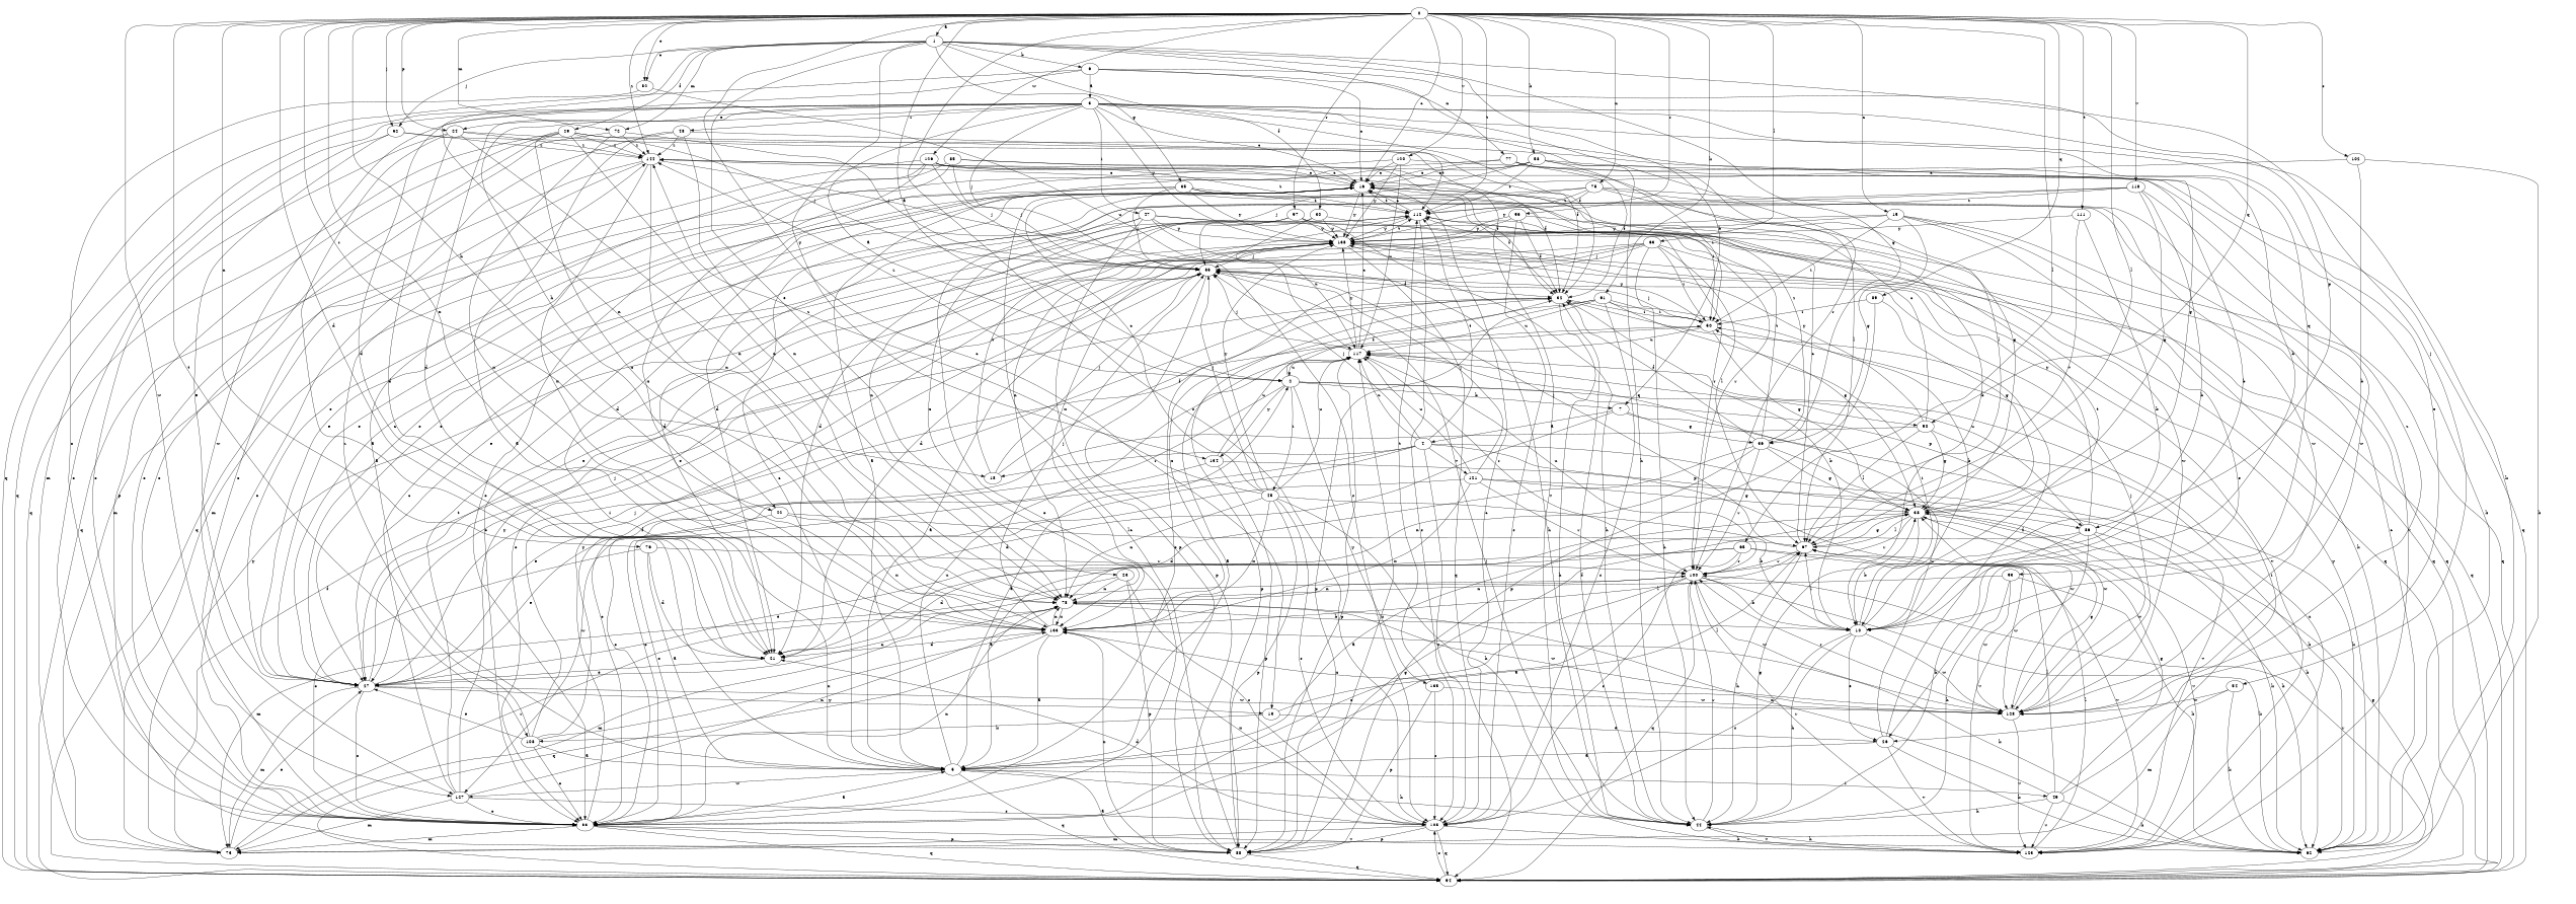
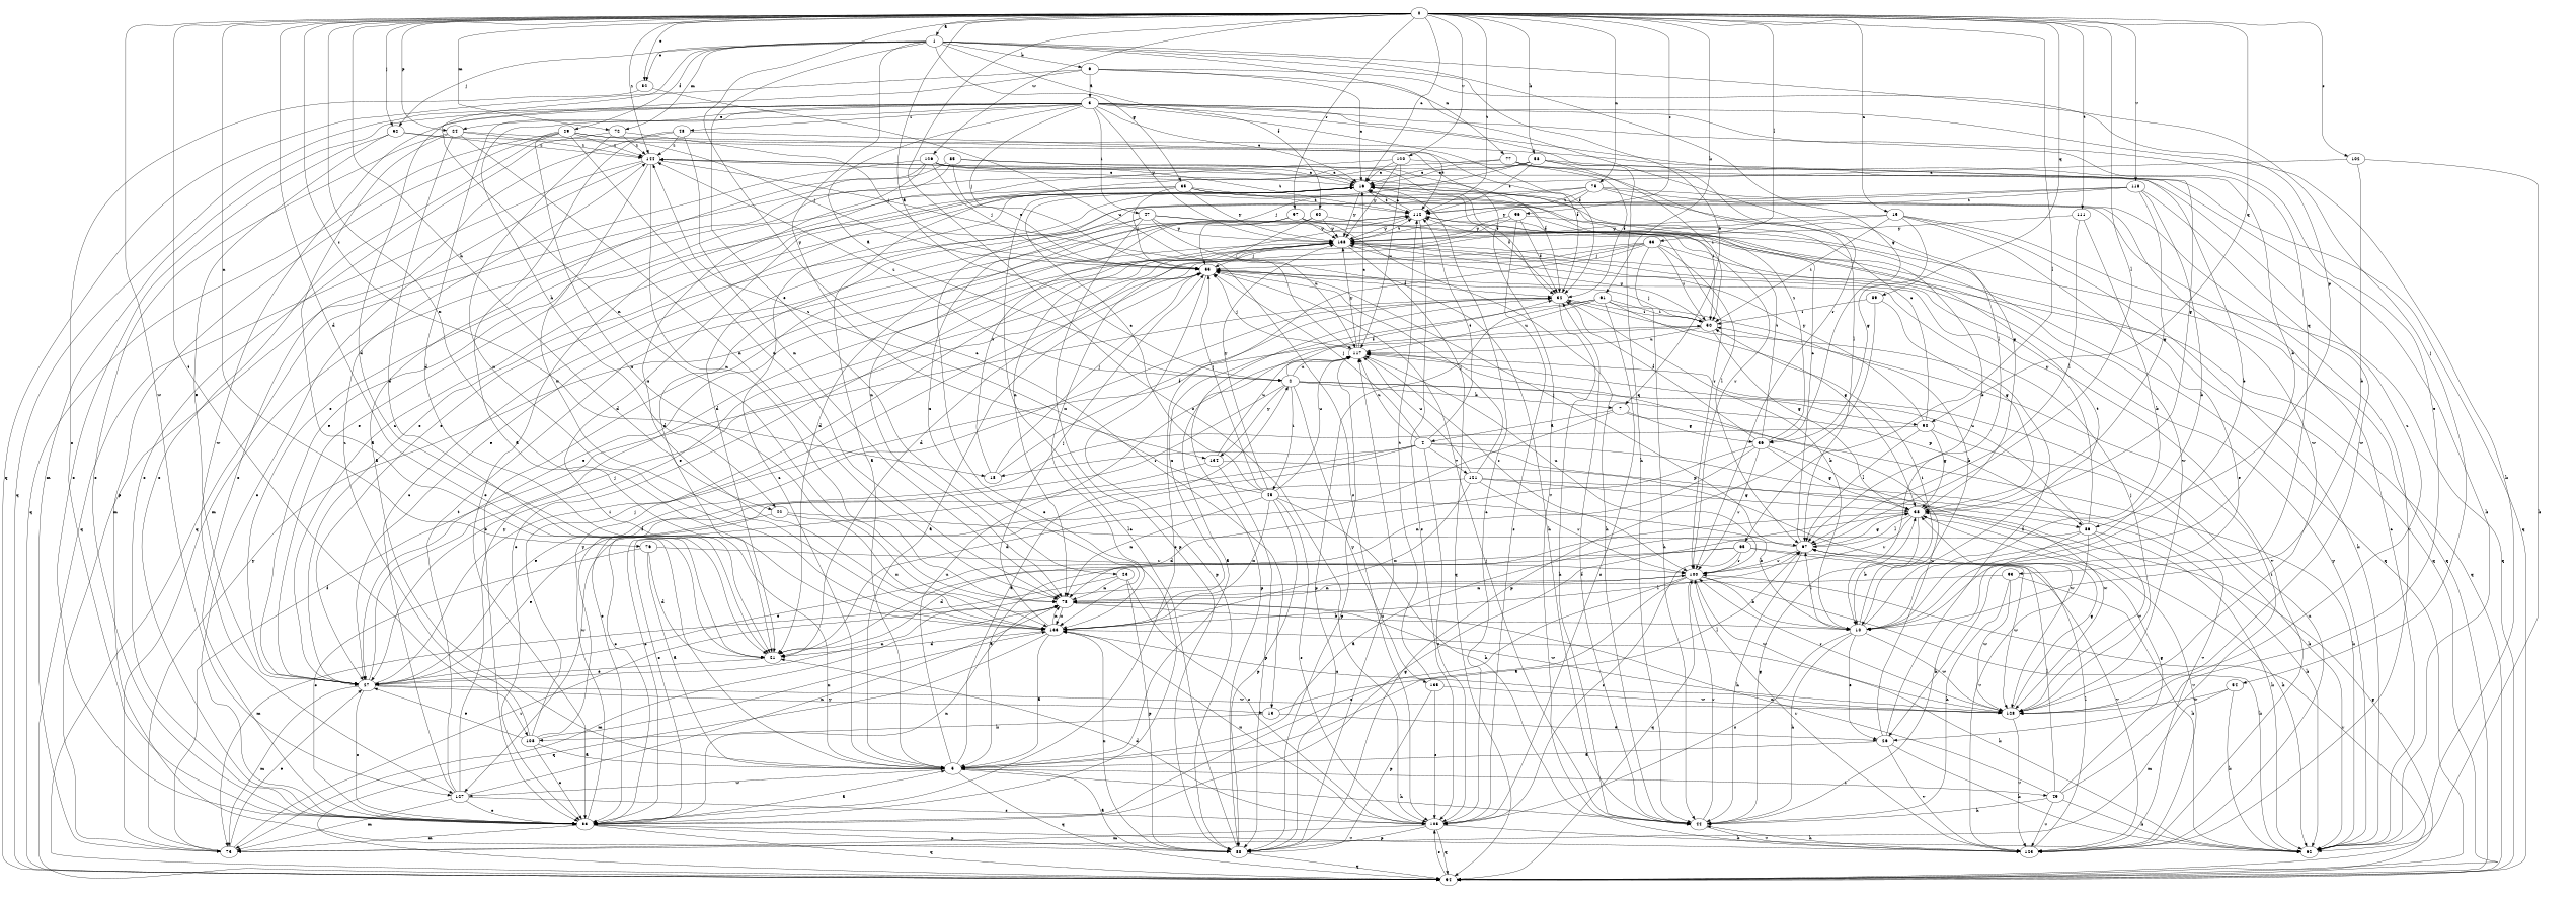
  strict digraph {
    0
    1
    2
    13
    15
    16
    21
    42
    52
    58
    61
    63
    65
    67
    72
    75
    76
    82
    89
    90
    96
    97
    n23 [label=18]
    102
    105
    108
    111
    112
    118
    120
    126
    127
    133
    144
    24
    6
    7
    23
    29
    30
    35
    36
    54
    77
    78
    134
    32
    45
    83
    86
    117
    135
    26
    62
    94
    138
    50
    27
    123
    55
    73
    10
    88
    38
    44
    100
    128
    5
    85
    3
    4
    47
    48
    93
    121
    49
    0 -> 1 [label=a]
    0 -> 2 [label=a]
    0 -> 13 [label=c]
    0 -> 15 [label=c]
    0 -> 16 [label=c]
    0 -> 21 [label=d]
    0 -> 42 [label=h]
    0 -> 52 [label=j]
    0 -> 58 [label=k]
    0 -> 61 [label=k]
    0 -> 63 [label=l]
    0 -> 65 [label=l]
    0 -> 67 [label=l]
    0 -> 72 [label=m]
    0 -> 75 [label=n]
    0 -> 76 [label=n]
    0 -> 82 [label=o]
    0 -> 89 [label=q]
    0 -> 90 [label=q]
    0 -> 96 [label=r]
    0 -> 97 [label=r]
    0 -> n23 [label=r]
    0 -> 102 [label=s]
    0 -> 105 [label=s]
    0 -> 108 [label=t]
    0 -> 111 [label=t]
    0 -> 112 [label=t]
    0 -> 118 [label=v]
    0 -> 120 [label=v]
    0 -> 126 [label=w]
    0 -> 127 [label=w]
    0 -> 133 [label=x]
    0 -> 144 [label=z]
    0 -> 24 [label=p]
    1 -> 52 [label=j]
    1 -> 72 [label=m]
    1 -> 82 [label=o]
    1 -> 6 [label=b]
    1 -> 7 [label=b]
    1 -> 23 [label=e]
    1 -> 29 [label=f]
    1 -> 30 [label=f]
    1 -> 35 [label=g]
    1 -> 36 [label=g]
    1 -> 54 [label=j]
    1 -> 77 [label=n]
    1 -> 78 [label=n]
    1 -> 134 [label=y]
    2 -> 90 [label=q]
    2 -> 144 [label=z]
    2 -> 7 [label=b]
    2 -> 134 [label=y]
    2 -> 32 [label=f]
    2 -> 45 [label=i]
    2 -> 83 [label=o]
    2 -> 86 [label=p]
-   117 -> 2 [label=u]
+   2 -> 117 [label=u]
    2 -> 135 [label=y]
    13 -> 67 [label=l]
    13 -> 108 [label=k]
    13 -> 26 [label=e]
    15 -> 133 [label=x]
    15 -> 36 [label=g]
    15 -> 26 [label=e]
    15 -> 62 [label=k]
    15 -> 94 [label=q]
    15 -> 138 [label=y]
    15 -> 50 [label=i]
    16 -> 112 [label=t]
    16 -> 32 [label=f]
    16 -> 138 [label=y]
    16 -> 27 [label=e]
    21 -> 27 [label=e]
    42 -> 67 [label=l]
    42 -> 133 [label=x]
    42 -> 27 [label=e]
    52 -> 144 [label=z]
    52 -> 83 [label=o]
    52 -> 27 [label=e]
    52 -> 123 [label=v]
    58 -> 16 [label=c]
    58 -> 67 [label=l]
    58 -> 112 [label=t]
    58 -> 94 [label=q]
    58 -> 50 [label=i]
    58 -> 55 [label=j]
    58 -> 73 [label=m]
    61 -> 105 [label=s]
    61 -> 133 [label=x]
    61 -> 117 [label=u]
    61 -> 50 [label=i]
    61 -> 10 [label=b]
    61 -> 88 [label=p]
    61 -> 38 [label=g]
    63 -> 21 [label=d]
    63 -> 67 [label=l]
    63 -> 83 [label=o]
    63 -> 94 [label=q]
    63 -> 50 [label=i]
    63 -> 27 [label=e]
    63 -> 55 [label=j]
    63 -> 44 [label=h]
    65 -> 21 [label=d]
    65 -> 105 [label=s]
    65 -> 27 [label=e]
    65 -> 123 [label=v]
    65 -> 100 [label=r]
    65 -> 128 [label=w]
    67 -> 16 [label=c]
    67 -> 55 [label=j]
    67 -> 38 [label=g]
    67 -> 44 [label=h]
    67 -> 100 [label=r]
    72 -> 133 [label=x]
    72 -> 144 [label=z]
    72 -> 83 [label=o]
    72 -> 55 [label=j]
    75 -> 21 [label=d]
    75 -> 112 [label=t]
    75 -> 138 [label=y]
    75 -> 27 [label=e]
    75 -> 123 [label=v]
    75 -> 38 [label=g]
    75 -> 128 [label=w]
    76 -> 21 [label=d]
    76 -> 83 [label=o]
    76 -> 100 [label=r]
    76 -> 5 [label=a]
    82 -> 83 [label=o]
    82 -> 117 [label=u]
    89 -> 50 [label=i]
    89 -> 88 [label=p]
    89 -> 38 [label=g]
    90 -> 16 [label=c]
    90 -> 67 [label=l]
    90 -> 62 [label=k]
    90 -> 138 [label=y]
    90 -> 27 [label=e]
    90 -> 38 [label=g]
    96 -> 105 [label=s]
    96 -> 78 [label=n]
    96 -> 32 [label=f]
    96 -> 94 [label=q]
    96 -> 138 [label=y]
    97 -> 21 [label=d]
    97 -> 94 [label=q]
    97 -> 138 [label=y]
    97 -> 27 [label=e]
    97 -> 44 [label=h]
    n23 -> 112 [label=t]
    n23 -> 32 [label=f]
    n23 -> 55 [label=j]
    102 -> 16 [label=c]
    102 -> 62 [label=k]
    102 -> 10 [label=b]
    105 -> 16 [label=c]
    105 -> 21 [label=d]
    105 -> 133 [label=x]
    105 -> 62 [label=k]
    105 -> 94 [label=q]
    105 -> 73 [label=m]
    105 -> 88 [label=p]
    108 -> 133 [label=x]
    108 -> 144 [label=z]
    108 -> 32 [label=f]
    108 -> 83 [label=o]
    108 -> 27 [label=e]
    108 -> 55 [label=j]
    108 -> 5 [label=a]
-   111 -> 67 [label=v]
+   111 -> 67 [label=l]
    111 -> 138 [label=y]
    111 -> 10 [label=b]
    112 -> 16 [label=c]
    112 -> 105 [label=s]
    112 -> 83 [label=o]
    112 -> 94 [label=q]
    112 -> 138 [label=y]
    118 -> 112 [label=t]
    118 -> 83 [label=o]
    118 -> 27 [label=e]
    118 -> 10 [label=b]
    118 -> 38 [label=g]
    118 -> 128 [label=w]
    120 -> 16 [label=c]
    120 -> 83 [label=o]
    120 -> 117 [label=u]
    120 -> 62 [label=k]
    120 -> 138 [label=y]
    126 -> 16 [label=c]
    126 -> 112 [label=t]
    126 -> 133 [label=x]
    126 -> 32 [label=f]
    126 -> 55 [label=j]
    126 -> 73 [label=m]
    126 -> 5 [label=a]
    127 -> 16 [label=c]
    127 -> 105 [label=s]
    127 -> 112 [label=t]
    127 -> 78 [label=n]
    127 -> 83 [label=o]
    127 -> 138 [label=y]
    127 -> 73 [label=m]
    133 -> 21 [label=d]
    133 -> 67 [label=l]
    133 -> 78 [label=n]
    133 -> 62 [label=k]
    133 -> 94 [label=q]
    133 -> 55 [label=j]
    133 -> 5 [label=a]
    144 -> 16 [label=c]
    144 -> 105 [label=s]
    144 -> 133 [label=x]
    144 -> 78 [label=n]
    144 -> 83 [label=o]
    144 -> 94 [label=q]
    24 -> 21 [label=d]
    24 -> 144 [label=z]
    24 -> 78 [label=n]
    24 -> 83 [label=o]
    24 -> 55 [label=j]
    24 -> 5 [label=a]
    6 -> 16 [label=c]
    6 -> 21 [label=d]
    6 -> 86 [label=p]
    6 -> 94 [label=q]
    6 -> 100 [label=r]
    6 -> 3 [label=a]
    7 -> 21 [label=d]
    7 -> 36 [label=g]
    7 -> 62 [label=k]
    7 -> 4 [label=a]
    23 -> 105 [label=s]
    23 -> 78 [label=n]
    23 -> 73 [label=m]
    23 -> 88 [label=p]
    29 -> 133 [label=x]
    29 -> 144 [label=z]
    29 -> 78 [label=n]
    29 -> 32 [label=f]
    29 -> 83 [label=o]
    29 -> 94 [label=q]
    29 -> 88 [label=p]
    29 -> 38 [label=g]
    30 -> 78 [label=n]
    30 -> 117 [label=u]
    30 -> 138 [label=y]
    30 -> 100 [label=r]
    35 -> 21 [label=d]
    35 -> 112 [label=t]
    35 -> 138 [label=y]
    35 -> 50 [label=i]
    35 -> 27 [label=e]
    35 -> 55 [label=j]
    35 -> 10 [label=b]
    36 -> 21 [label=d]
    36 -> 112 [label=t]
    36 -> 144 [label=z]
    36 -> 78 [label=n]
    36 -> 32 [label=f]
    36 -> 38 [label=g]
    36 -> 100 [label=r]
    36 -> 128 [label=w]
    54 -> 62 [label=k]
    54 -> 73 [label=m]
    54 -> 128 [label=w]
    77 -> 16 [label=c]
    77 -> 67 [label=l]
    77 -> 32 [label=f]
    77 -> 10 [label=b]
    77 -> 5 [label=a]
    78 -> 133 [label=x]
    78 -> 73 [label=m]
    78 -> 10 [label=b]
    78 -> 128 [label=w]
    134 -> 83 [label=o]
    134 -> 117 [label=u]
    134 -> 88 [label=p]
    134 -> 128 [label=w]
    32 -> 50 [label=i]
    32 -> 10 [label=b]
    32 -> 88 [label=p]
    32 -> 44 [label=h]
    45 -> 16 [label=c]
    45 -> 105 [label=s]
    45 -> 133 [label=x]
    45 -> 144 [label=z]
    45 -> 78 [label=n]
    45 -> 117 [label=u]
    45 -> 138 [label=y]
    45 -> 55 [label=j]
    45 -> 10 [label=b]
    45 -> 88 [label=p]
    45 -> 44 [label=h]
    83 -> 78 [label=n]
    83 -> 94 [label=q]
    83 -> 138 [label=y]
    83 -> 123 [label=v]
    83 -> 73 [label=m]
    83 -> 88 [label=p]
    83 -> 38 [label=g]
    83 -> 5 [label=a]
    86 -> 117 [label=u]
    86 -> 62 [label=k]
    86 -> 138 [label=y]
    86 -> 123 [label=v]
    86 -> 44 [label=h]
    86 -> 128 [label=w]
    86 -> 5 [label=a]
    117 -> 16 [label=c]
    117 -> 138 [label=y]
    117 -> 55 [label=j]
    117 -> 88 [label=p]
    117 -> 100 [label=r]
    135 -> 105 [label=s]
    135 -> 112 [label=t]
    135 -> 88 [label=p]
    135 -> 128 [label=w]
    26 -> 32 [label=f]
    26 -> 117 [label=u]
    26 -> 62 [label=k]
    26 -> 123 [label=v]
    26 -> 5 [label=a]
    62 -> 16 [label=c]
    62 -> 138 [label=y]
    94 -> 105 [label=s]
    94 -> 38 [label=g]
    94 -> 100 [label=r]
    138 -> 112 [label=t]
    138 -> 83 [label=o]
    138 -> 94 [label=q]
    138 -> 27 [label=e]
    138 -> 123 [label=v]
    138 -> 55 [label=j]
    50 -> 117 [label=u]
    50 -> 138 [label=y]
    50 -> 55 [label=j]
    50 -> 38 [label=g]
    50 -> 5 [label=a]
    27 -> 13 [label=y]
    27 -> 16 [label=c]
    27 -> 78 [label=n]
    27 -> 83 [label=o]
    27 -> 50 [label=i]
    27 -> 55 [label=j]
    27 -> 73 [label=m]
    27 -> 128 [label=w]
    123 -> 67 [label=l]
    123 -> 117 [label=u]
    123 -> 44 [label=h]
    123 -> 100 [label=r]
    55 -> 32 [label=f]
    55 -> 88 [label=p]
    55 -> 5 [label=a]
    73 -> 32 [label=f]
    73 -> 138 [label=y]
    73 -> 27 [label=e]
    73 -> 100 [label=r]
    10 -> 67 [label=l]
    10 -> 105 [label=s]
    10 -> 112 [label=t]
    10 -> 26 [label=e]
    10 -> 50 [label=i]
    10 -> 44 [label=h]
    10 -> 128 [label=w]
    88 -> 16 [label=c]
    88 -> 133 [label=x]
    88 -> 117 [label=u]
    88 -> 94 [label=q]
    88 -> 5 [label=a]
    38 -> 67 [label=l]
    38 -> 62 [label=k]
    38 -> 123 [label=v]
    38 -> 10 [label=b]
    38 -> 100 [label=r]
    38 -> 5 [label=a]
    44 -> 32 [label=f]
    44 -> 123 [label=v]
    44 -> 55 [label=j]
    44 -> 38 [label=g]
    44 -> 100 [label=r]
    100 -> 78 [label=n]
    100 -> 83 [label=o]
    100 -> 117 [label=u]
    100 -> 62 [label=k]
    100 -> 94 [label=q]
    100 -> 10 [label=b]
    100 -> 128 [label=w]
    100 -> 5 [label=a]
    128 -> 133 [label=x]
    128 -> 144 [label=z]
    128 -> 123 [label=v]
    128 -> 55 [label=j]
    128 -> 38 [label=g]
    128 -> 100 [label=r]
    5 -> 2 [label=a]
    5 -> 16 [label=c]
    5 -> 127 [label=w]
    5 -> 117 [label=u]
    5 -> 94 [label=q]
    5 -> 44 [label=h]
    5 -> 49 [label=i]
    85 -> 16 [label=c]
    85 -> 32 [label=f]
    85 -> 94 [label=q]
    85 -> 27 [label=e]
-   85 -> 55 [label=j]
+   85 -> 55 [label=e]
    3 -> 2 [label=a]
    3 -> 16 [label=c]
    3 -> 21 [label=d]
    3 -> 42 [label=h]
    3 -> 127 [label=w]
    3 -> 24 [label=e]
    3 -> 32 [label=f]
    3 -> 26 [label=e]
    3 -> 62 [label=k]
    3 -> 94 [label=q]
    3 -> 138 [label=y]
    3 -> 55 [label=j]
    3 -> 73 [label=m]
    3 -> 10 [label=b]
    3 -> 44 [label=h]
    3 -> 47 [label=i]
    3 -> 48 [label=i]
    3 -> 93 [label=q]
    4 -> n23 [label=r]
    4 -> 105 [label=s]
    4 -> 112 [label=t]
    4 -> 127 [label=w]
    4 -> 83 [label=o]
    4 -> 86 [label=p]
    4 -> 117 [label=u]
    4 -> 123 [label=v]
    4 -> 55 [label=j]
    4 -> 121 [label=v]
    47 -> 21 [label=d]
    47 -> 133 [label=x]
    47 -> 138 [label=y]
    47 -> 88 [label=p]
    47 -> 44 [label=h]
    47 -> 100 [label=r]
    47 -> 128 [label=w]
    48 -> 112 [label=t]
    48 -> 144 [label=z]
    48 -> 78 [label=n]
    48 -> 83 [label=o]
    48 -> 5 [label=a]
    93 -> 78 [label=n]
    93 -> 62 [label=k]
    93 -> 44 [label=h]
    93 -> 128 [label=w]
    121 -> 133 [label=x]
    121 -> 83 [label=o]
    121 -> 117 [label=u]
    121 -> 62 [label=k]
    121 -> 55 [label=j]
    121 -> 38 [label=g]
    121 -> 100 [label=r]
    49 -> 67 [label=l]
    49 -> 78 [label=n]
    49 -> 62 [label=k]
    49 -> 50 [label=i]
    49 -> 123 [label=v]
    49 -> 38 [label=g]
    49 -> 44 [label=h]
  }
